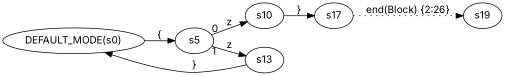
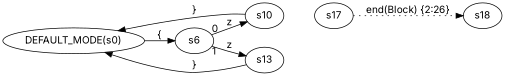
  digraph {
    fontname=Inter
    rankdir=LR
    node [fontname=Inter]
    edge [fontname=Inter]
    "DEFAULT_MODE(s0)"
-   s5
+   s5 [label=s6]
    s10
    s13
    s17
-   s19
+   s19 [label=s18]
    "DEFAULT_MODE(s0)" -> s5 [label="{"]
    s5 -> s10 [label=z taillabel=0]
    s5 -> s13 [label=z taillabel=1]
-   s10 -> s17 [label="}"]
+   s10 -> "DEFAULT_MODE(s0)" [label="}"]
    s13 -> "DEFAULT_MODE(s0)" [label="}"]
    s17 -> s19 [label="end(Block) {2:26}" style=dotted]
  }
